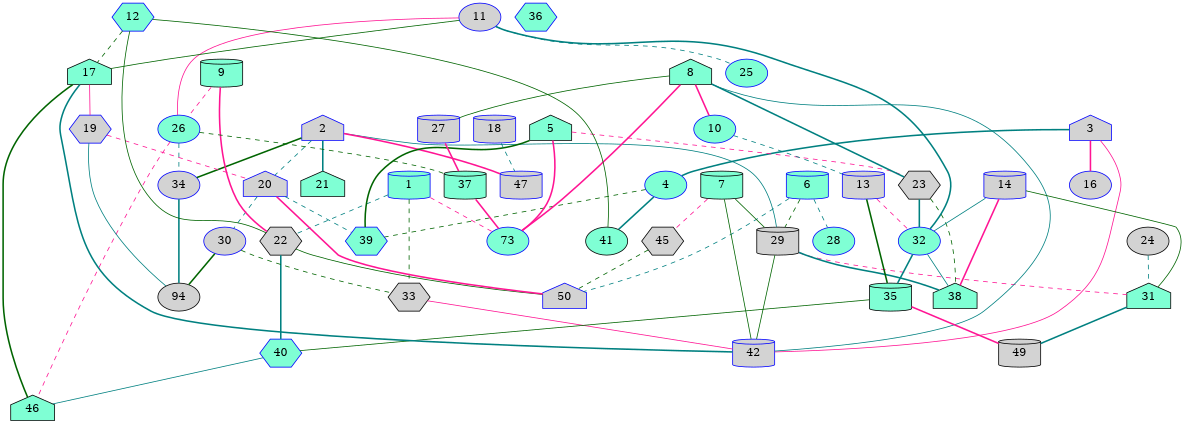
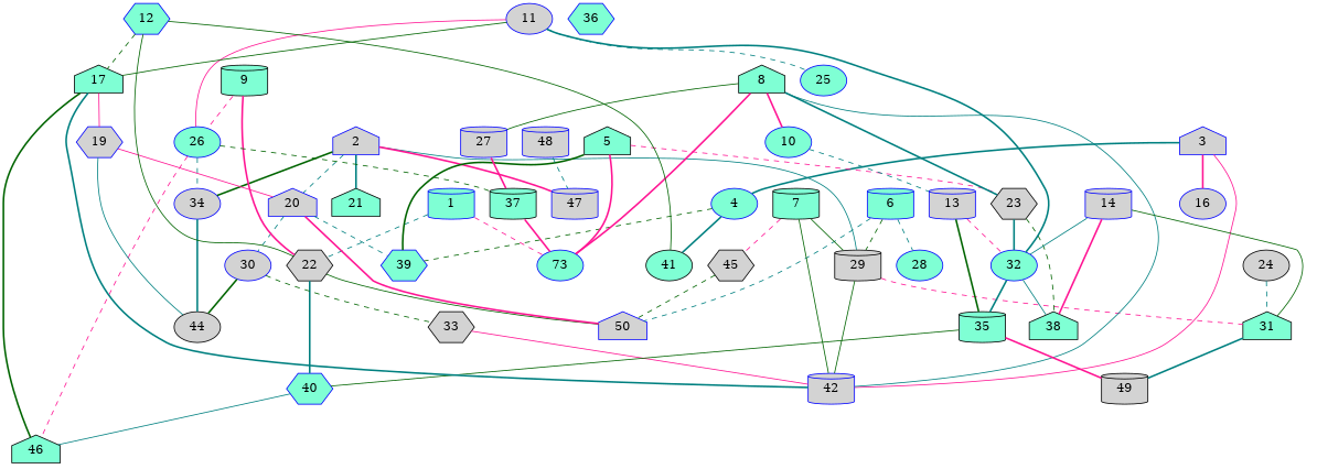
  graph {
    node [color=blue fillcolor=aquamarine shape=cylinder style=filled]
    edge [color=teal style=bold]
    22 [color=black fillcolor=lightgrey shape=hexagon]
    1
    33 [color=black fillcolor=lightgrey shape=hexagon]
    n4 [label=73 shape=ellipse]
    50 [fillcolor=lightgrey shape=house]
    40 [shape=hexagon]
    42 [fillcolor=lightgrey]
    2 [fillcolor=lightgrey shape=house]
    20 [fillcolor=lightgrey shape=house]
    21 [color=black shape=house]
    29 [color=black fillcolor=lightgrey]
    34 [fillcolor=lightgrey shape=ellipse]
    47 [fillcolor=lightgrey]
    39 [shape=hexagon]
    30 [fillcolor=lightgrey shape=ellipse]
    31 [color=black shape=house]
    38 [color=black shape=house]
-   44 [color=black fillcolor=lightgrey shape=ellipse label=94]
+   44 [color=black fillcolor=lightgrey shape=ellipse]
    3 [fillcolor=lightgrey shape=house]
    4 [shape=ellipse]
    16 [fillcolor=lightgrey shape=ellipse]
    41 [color=black shape=ellipse]
    5 [color=black shape=house]
    23 [color=black fillcolor=lightgrey shape=hexagon]
    32 [shape=ellipse]
    6
    28 [shape=ellipse]
    7 [color=black]
    45 [color=black fillcolor=lightgrey shape=hexagon]
    8 [color=black shape=house]
    10 [shape=ellipse]
    27 [fillcolor=lightgrey]
    13 [fillcolor=lightgrey]
    37 [color=black]
    9 [color=black]
    26 [shape=ellipse]
    46 [color=black shape=house]
    35 [color=black]
    11 [fillcolor=lightgrey shape=ellipse]
    17 [color=black shape=house]
    25 [shape=ellipse]
    19 [fillcolor=lightgrey shape=hexagon]
    12 [shape=hexagon]
    49 [color=black fillcolor=lightgrey]
    14 [fillcolor=lightgrey]
-   18 [fillcolor=lightgrey]
+   18 [fillcolor=lightgrey label=48]
    24 [color=black fillcolor=lightgrey shape=ellipse]
    36 [shape=hexagon]
    22 -- 50 [color=darkgreen style=solid]
    22 -- 40
    1 -- 22 [style=dashed]
-   1 -- 33 [color=darkgreen style=dashed]
    1 -- n4 [color=deeppink style=dashed]
    33 -- 42 [color=deeppink style=solid]
    40 -- 46 [style=solid]
    2 -- 20 [style=dashed]
    2 -- 21
    2 -- 29 [style=solid]
    2 -- 34 [color=darkgreen]
    2 -- 47 [color=deeppink]
    20 -- 50 [color=deeppink]
    20 -- 39 [style=dashed]
    20 -- 30 [style=dashed]
    29 -- 42 [color=darkgreen style=solid]
    29 -- 31 [color=deeppink style=dashed]
-   29 -- 38
    34 -- 44
    30 -- 33 [color=darkgreen style=dashed]
    30 -- 44 [color=darkgreen]
    31 -- 49
    3 -- 42 [color=deeppink style=solid]
    3 -- 4
    3 -- 16 [color=deeppink]
    4 -- 39 [color=darkgreen style=dashed]
    4 -- 41
    5 -- n4 [color=deeppink]
    5 -- 39 [color=darkgreen]
    5 -- 23 [color=deeppink style=dashed]
    23 -- 38 [color=darkgreen style=dashed]
    23 -- 32
    32 -- 38 [style=solid]
    32 -- 35
    6 -- 50 [style=dashed]
    6 -- 29 [color=darkgreen style=dashed]
    6 -- 28 [style=dashed]
    7 -- 42 [color=darkgreen style=solid]
    7 -- 29 [color=darkgreen style=solid]
    7 -- 45 [color=deeppink style=dashed]
    45 -- 50 [color=darkgreen style=dashed]
    8 -- n4 [color=deeppink]
    8 -- 42 [style=solid]
    8 -- 23
    8 -- 10 [color=deeppink]
    8 -- 27 [color=darkgreen style=solid]
    10 -- 13 [style=dashed]
    27 -- 37 [color=deeppink]
    13 -- 32 [color=deeppink style=dashed]
    13 -- 35 [color=darkgreen]
    37 -- n4 [color=deeppink]
    9 -- 22 [color=deeppink]
    9 -- 26 [color=deeppink style=dashed]
    26 -- 34 [style=dashed]
    26 -- 37 [color=darkgreen style=dashed]
    26 -- 46 [color=deeppink style=dashed]
    35 -- 40 [color=darkgreen style=solid]
    35 -- 49 [color=deeppink]
    11 -- 32
    11 -- 26 [color=deeppink style=solid]
    11 -- 17 [color=darkgreen style=solid]
    11 -- 25 [style=dashed]
    17 -- 42
    17 -- 46 [color=darkgreen]
    17 -- 19 [color=deeppink style=solid]
-   19 -- 20 [color=deeppink style=dashed]
+   19 -- 20 [color=deeppink style=solid]
    19 -- 44 [style=solid]
    12 -- 22 [color=darkgreen style=solid]
    12 -- 41 [color=darkgreen style=solid]
    12 -- 17 [color=darkgreen style=dashed]
    14 -- 31 [color=darkgreen style=solid]
    14 -- 38 [color=deeppink]
    14 -- 32 [style=solid]
    18 -- 47 [style=dashed]
    24 -- 31 [style=dashed]
  }
